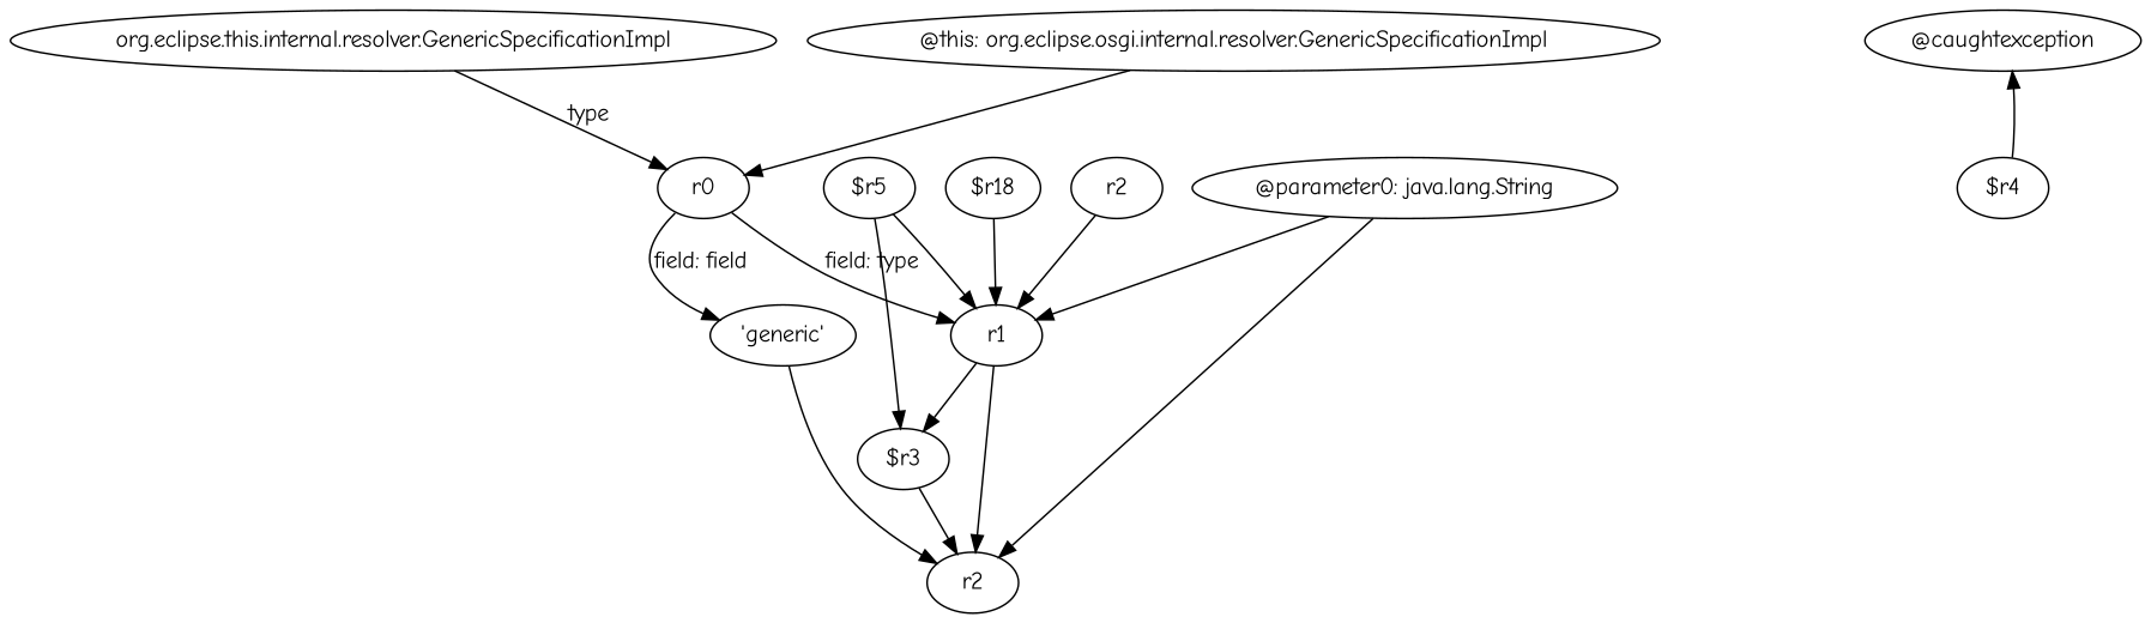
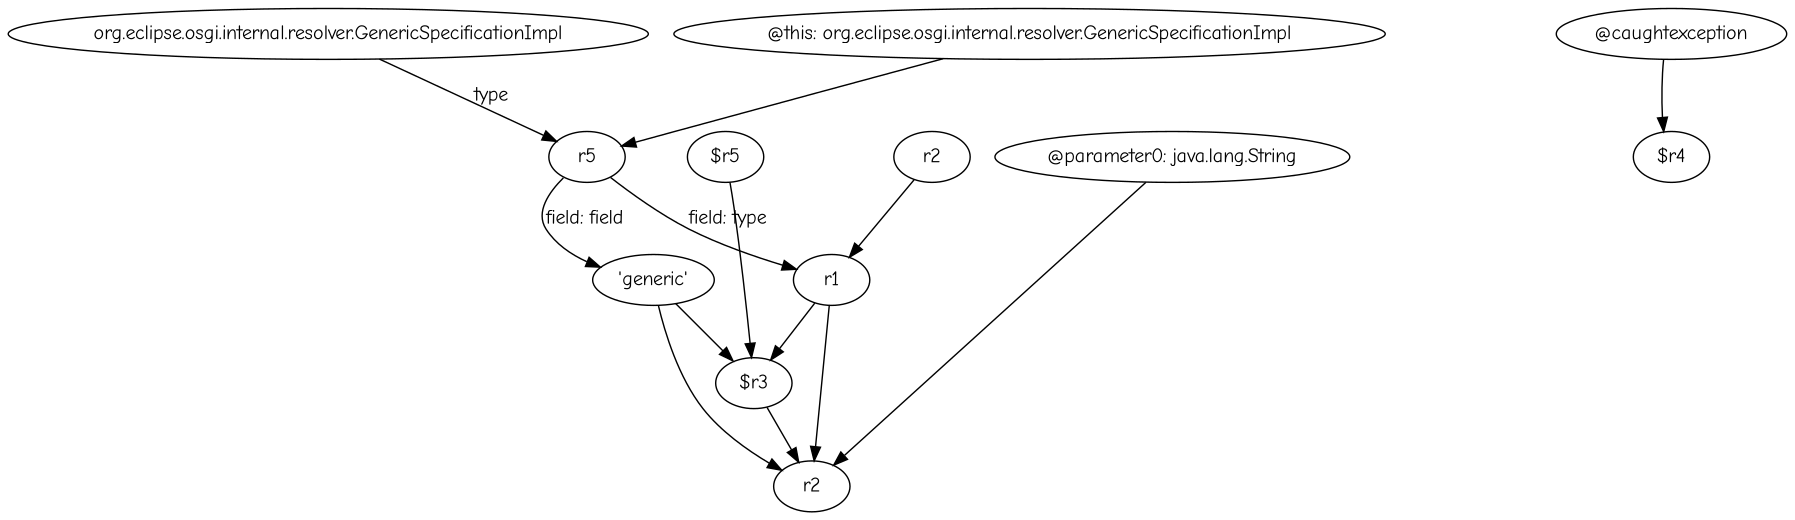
  digraph {
    fontname="Comic Neue"
    node [fontname="Comic Neue"]
    edge [fontname="Comic Neue"]
    n1 [label="$r3"]
    n2 [label=r2]
-   n3 [label="org.eclipse.this.internal.resolver.GenericSpecificationImpl"]
-   n4 [label=r0]
+   n3 [label="org.eclipse.osgi.internal.resolver.GenericSpecificationImpl"]
+   n4 [label=r5]
    n5 [label=r1]
    n6 [label="'generic'"]
    n7 [label="@caughtexception"]
    n8 [label="$r4"]
    n9 [label=r2]
    n10 [label="@this: org.eclipse.osgi.internal.resolver.GenericSpecificationImpl"]
    n11 [label="@parameter0: java.lang.String"]
    n12 [label="$r5"]
-   n13 [label="$r18"]
    n1 -> n2
    n3 -> n4 [label=type]
    n4 -> n5 [label="field: type"]
    n4 -> n6 [label="field: field"]
    n5 -> n1
    n5 -> n2
+   n6 -> n1
    n6 -> n2
-   n8 -> n7
+   n7 -> n8
    n9 -> n5
    n10 -> n4
    n11 -> n2
-   n11 -> n5
    n12 -> n1
-   n12 -> n5
-   n13 -> n5
  }
